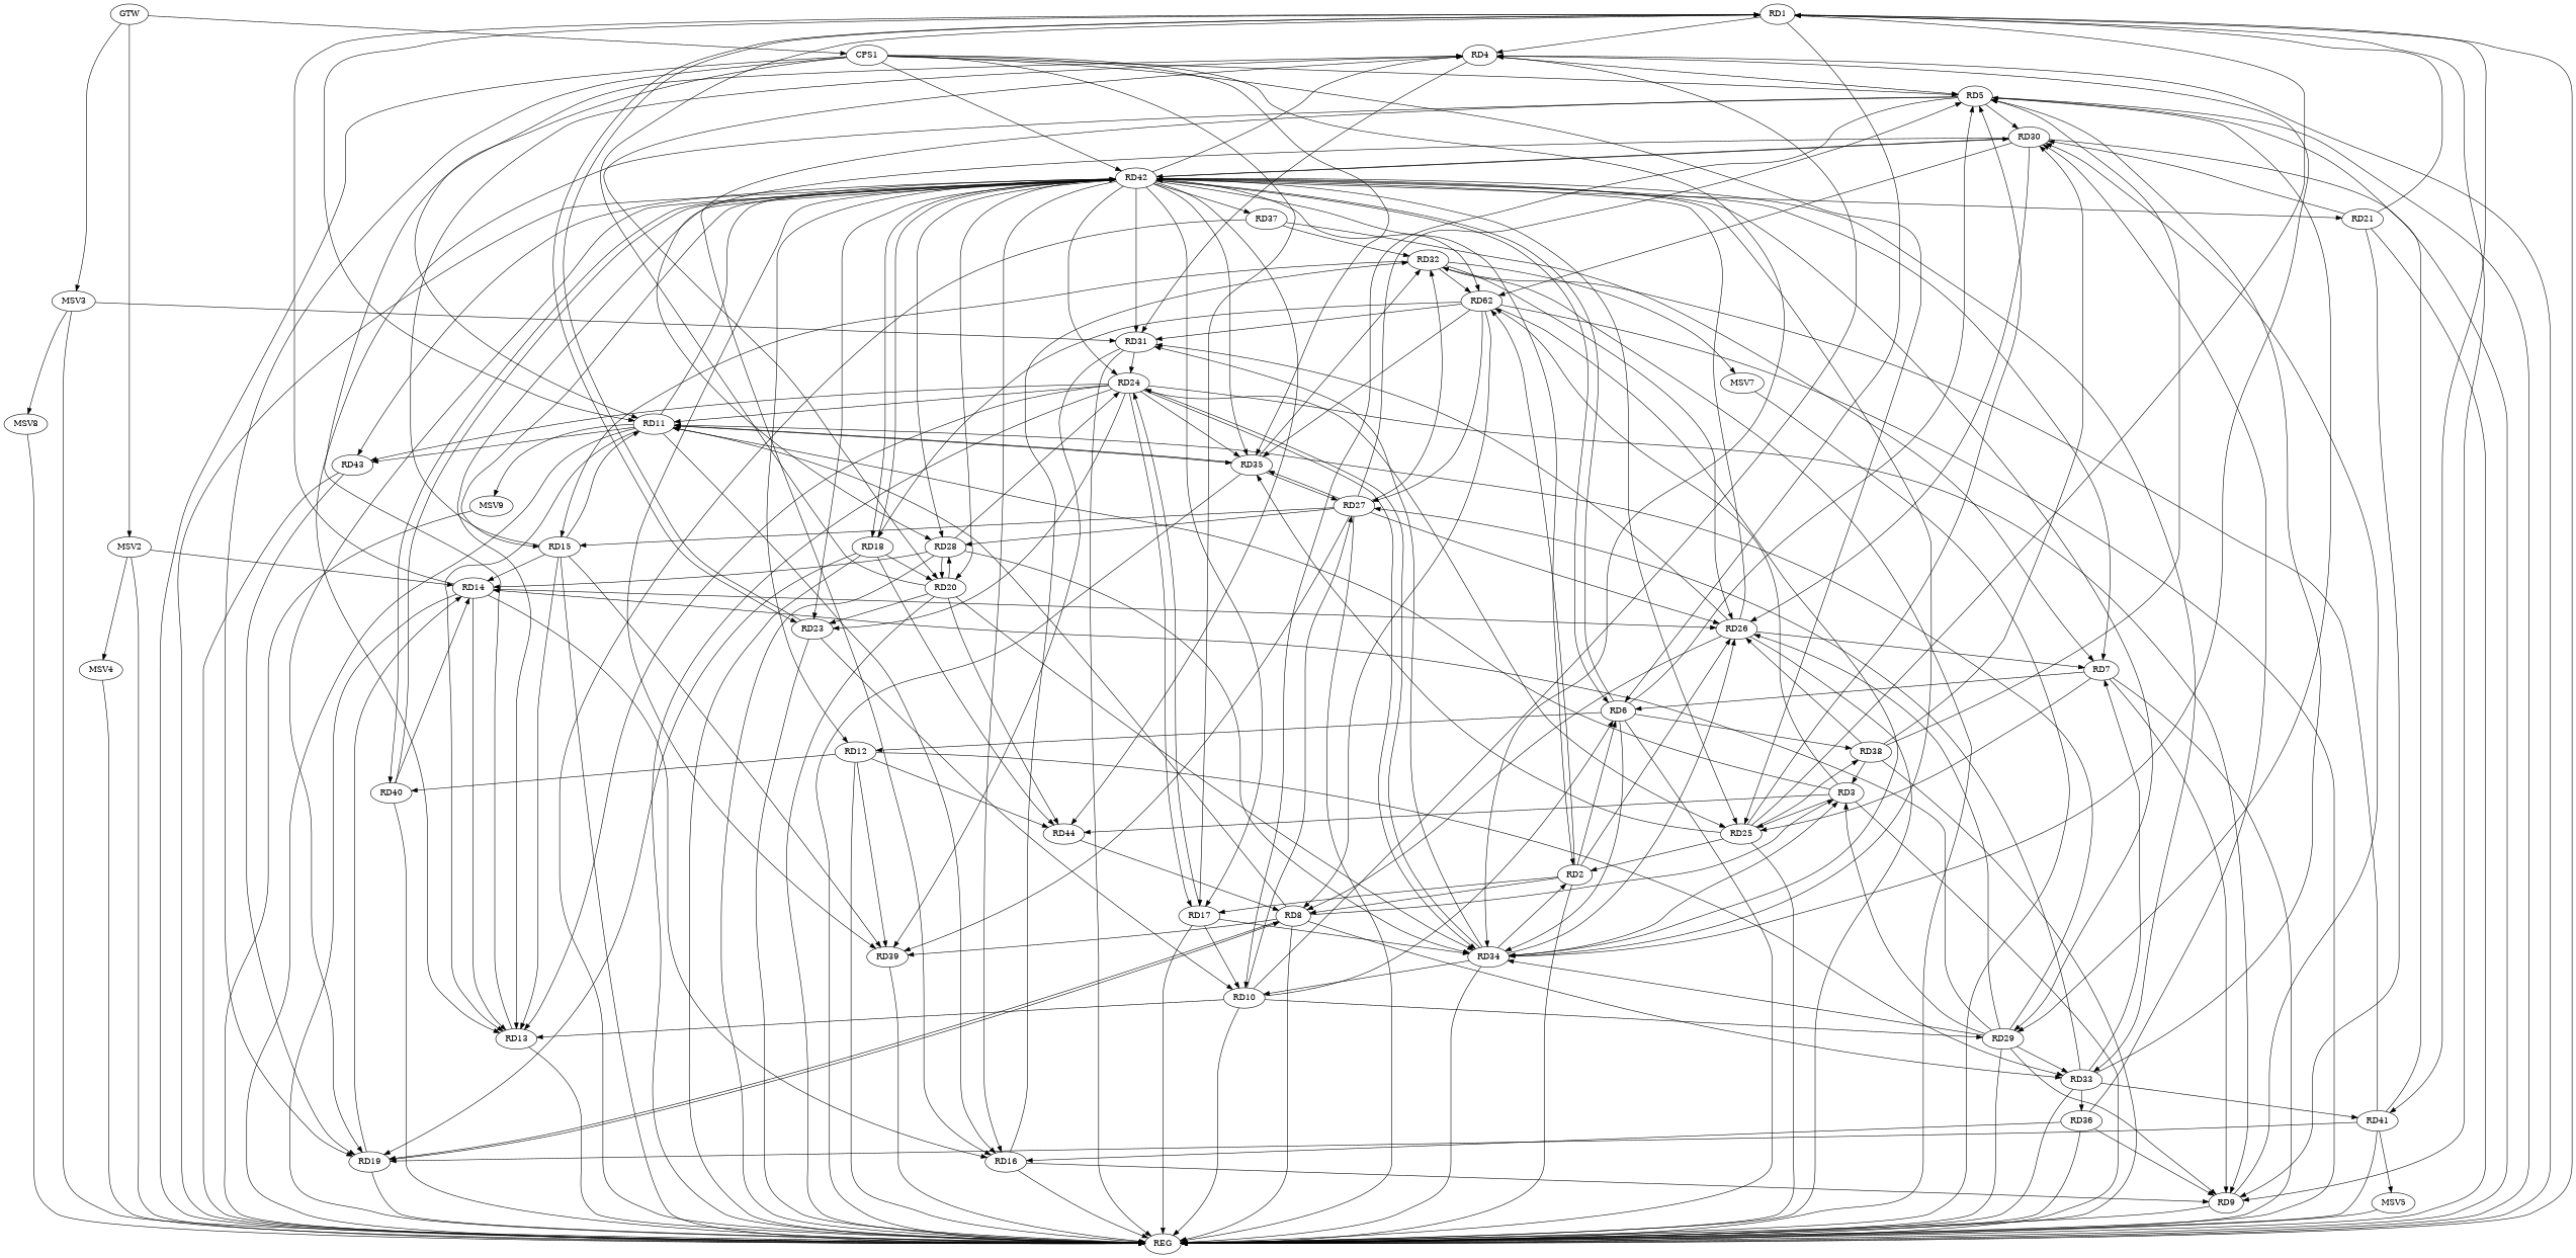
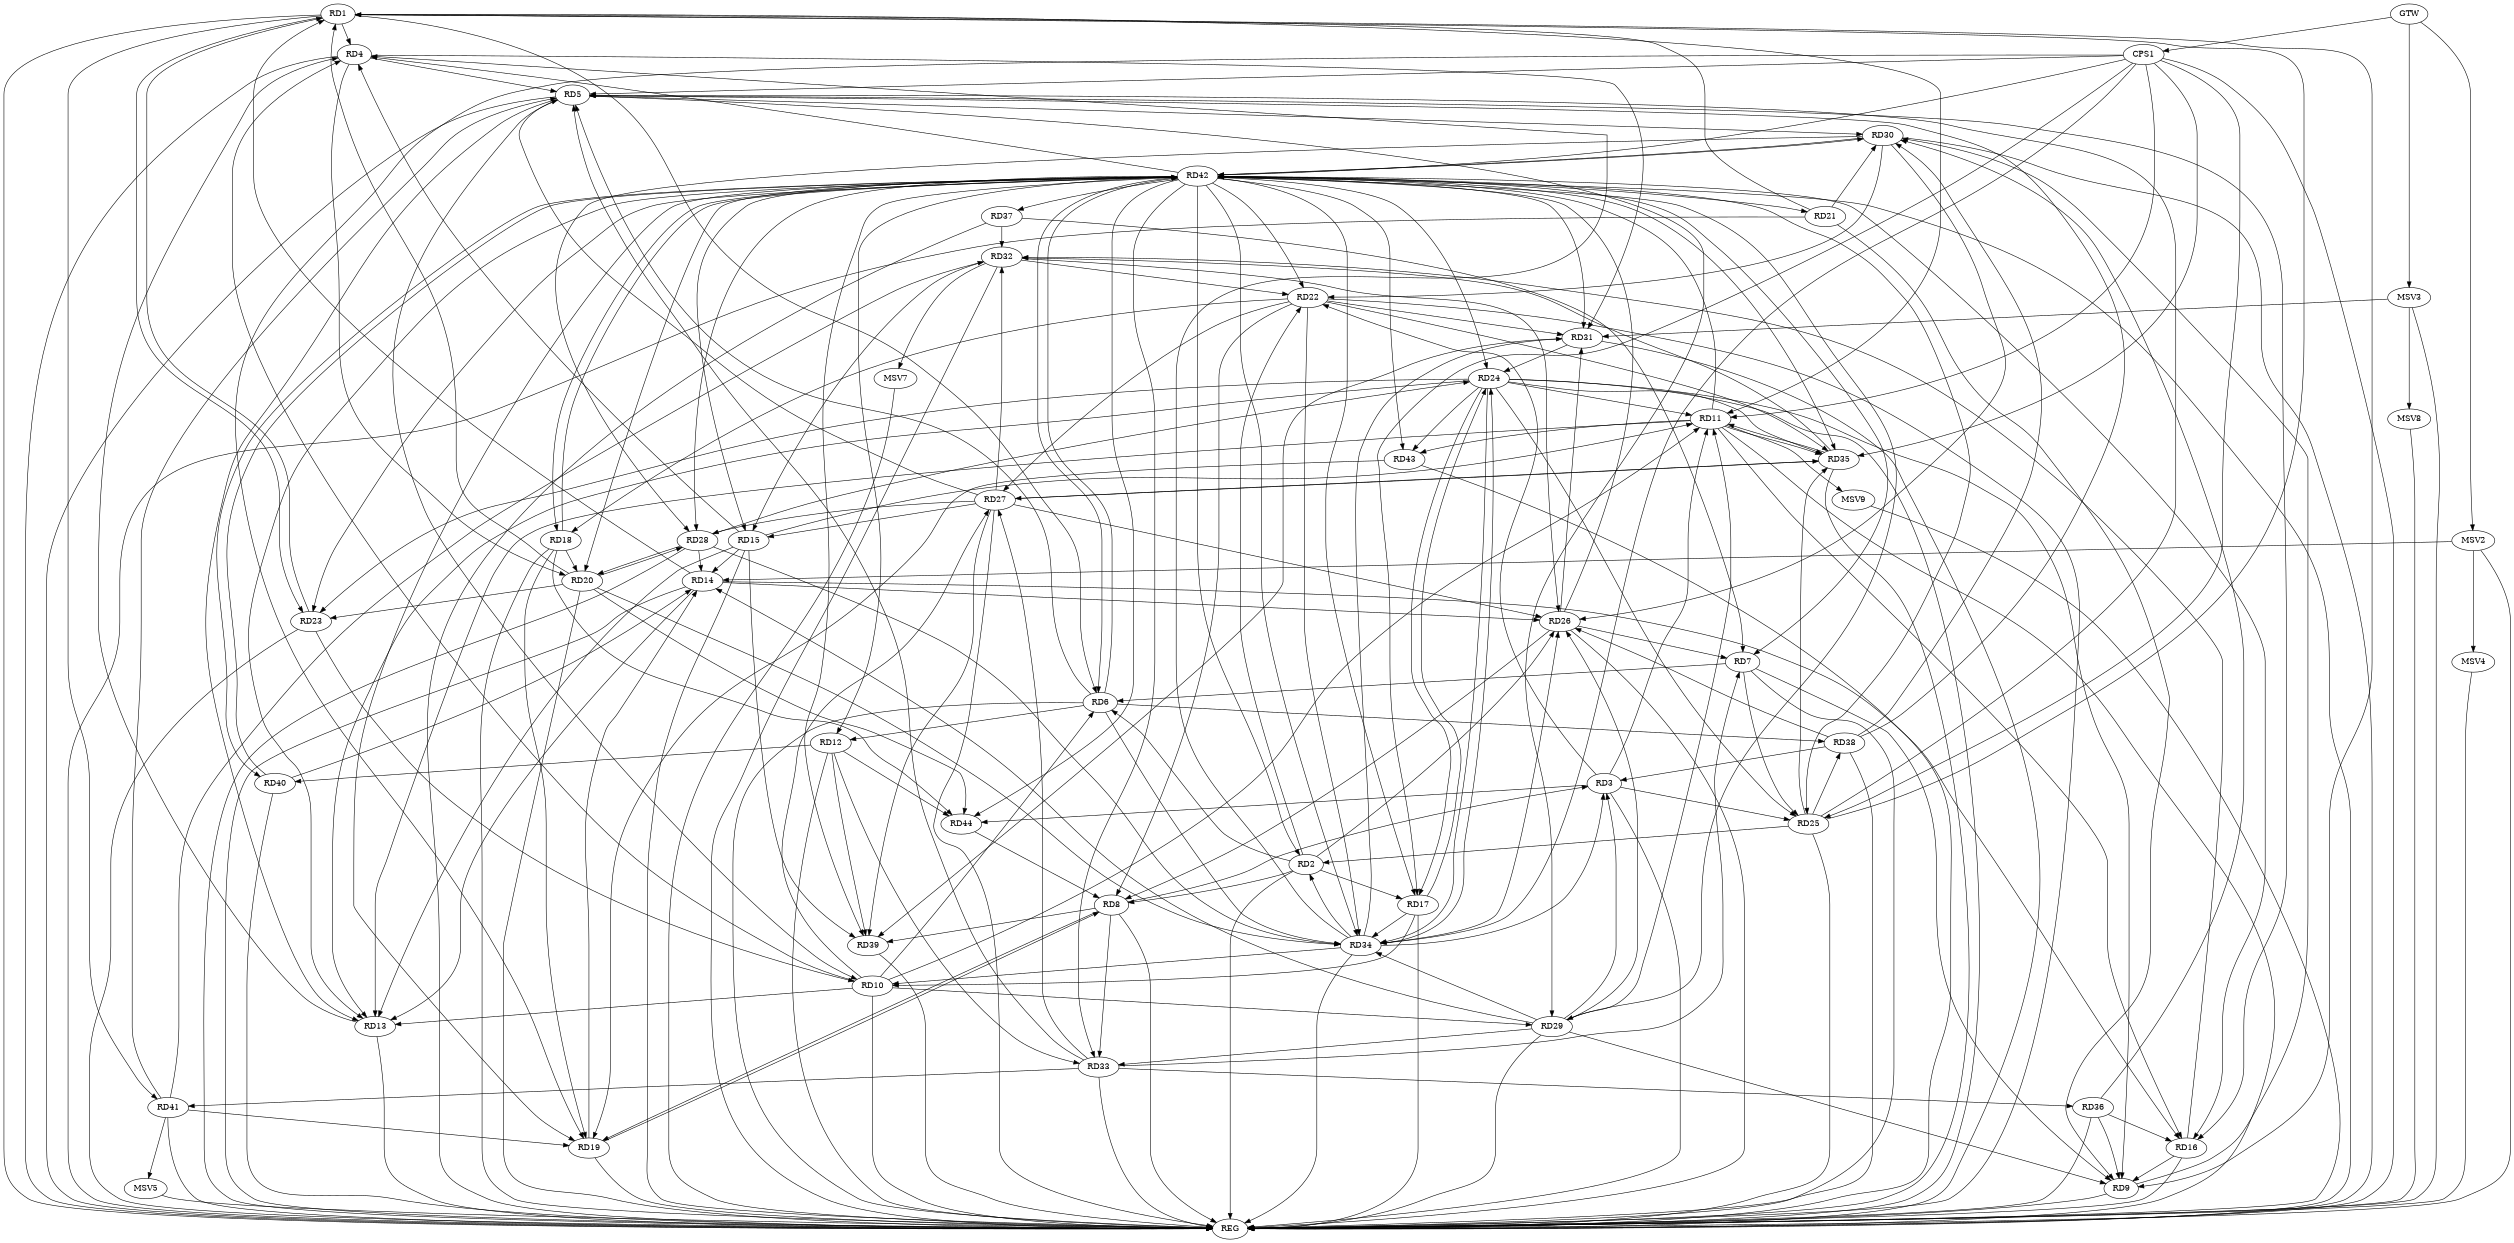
  strict digraph {
    n1 [label=RD1]
    n2 [label=RD4]
    n3 [label=RD6]
    n4 [label=RD9]
    n5 [label=RD11]
    n6 [label=RD23]
    n7 [label=RD41]
    n8 [label=REG]
    n9 [label=RD5]
    n10 [label=RD20]
    n11 [label=RD31]
    n12 [label=RD12]
    n13 [label=RD34]
    n14 [label=RD38]
    n15 [label=RD42]
    n16 [label=RD30]
    n17 [label=RD13]
    n18 [label=RD16]
    n19 [label=RD35]
    n20 [label=RD43]
    n21 [label=MSV9]
    n22 [label=RD10]
    n23 [label=RD19]
    n24 [label=RD32]
    n25 [label=MSV5]
    n26 [label=RD2]
    n27 [label=RD8]
    n28 [label=RD17]
-   n29 [label=RD62]
+   n29 [label=RD22]
    n30 [label=RD26]
    n31 [label=RD3]
    n32 [label=RD33]
    n33 [label=RD39]
    n34 [label=RD24]
    n35 [label=RD27]
    n36 [label=RD18]
    n37 [label=RD7]
    n38 [label=RD25]
    n39 [label=RD44]
    n40 [label=RD29]
    n41 [label=RD28]
    n42 [label=RD14]
    n43 [label=RD40]
    n44 [label=RD15]
    n45 [label=RD21]
    n46 [label=RD37]
    n47 [label=RD36]
    n48 [label=MSV7]
    n49 [label=CPS1]
    n50 [label=GTW]
    n51 [label=MSV2]
    n52 [label=MSV3]
    n53 [label=MSV4]
    n54 [label=MSV8]
    n1 -> n2
    n1 -> n3
    n1 -> n4
    n1 -> n5
    n1 -> n6
    n1 -> n7
    n1 -> n8
    n2 -> n8
    n2 -> n9
    n2 -> n10
    n2 -> n11
    n3 -> n8
    n3 -> n9
    n3 -> n12
    n3 -> n13
    n3 -> n14
    n3 -> n15
    n4 -> n8
    n4 -> n16
    n5 -> n8
    n5 -> n15
    n5 -> n17
    n5 -> n18
    n5 -> n19
    n5 -> n20
    n5 -> n21
    n6 -> n1
    n6 -> n8
    n6 -> n22
    n7 -> n8
    n7 -> n9
    n7 -> n23
    n7 -> n24
    n7 -> n25
    n9 -> n8
    n9 -> n16
    n9 -> n17
    n9 -> n18
    n9 -> n22
    n9 -> n40
    n10 -> n1
    n10 -> n6
    n10 -> n8
    n10 -> n13
    n10 -> n39
    n10 -> n41
    n11 -> n8
    n11 -> n33
    n11 -> n34
    n12 -> n8
    n12 -> n32
    n12 -> n33
    n12 -> n39
    n12 -> n43
    n13 -> n2
    n13 -> n8
    n13 -> n11
    n13 -> n22
    n13 -> n26
    n13 -> n30
    n13 -> n31
    n13 -> n34
    n14 -> n8
    n14 -> n9
    n14 -> n16
    n14 -> n30
    n14 -> n31
    n15 -> n2
    n15 -> n3
    n15 -> n6
    n15 -> n8
    n15 -> n10
    n15 -> n11
    n15 -> n12
    n15 -> n13
    n15 -> n16
    n15 -> n17
    n15 -> n18
    n15 -> n19
    n15 -> n20
    n15 -> n23
    n15 -> n26
    n15 -> n28
    n15 -> n29
    n15 -> n32
    n15 -> n33
    n15 -> n34
    n15 -> n36
    n15 -> n37
    n15 -> n38
    n15 -> n39
    n15 -> n40
    n15 -> n41
    n15 -> n43
    n15 -> n44
    n15 -> n45
    n15 -> n46
    n16 -> n8
    n16 -> n15
    n16 -> n29
    n16 -> n30
    n16 -> n41
    n17 -> n2
    n17 -> n8
    n18 -> n4
    n18 -> n8
    n18 -> n24
    n19 -> n5
    n19 -> n8
    n19 -> n24
    n19 -> n35
    n20 -> n8
    n20 -> n23
    n21 -> n8
    n22 -> n2
    n22 -> n3
    n22 -> n8
    n22 -> n17
    n22 -> n35
    n22 -> n40
    n23 -> n8
    n23 -> n27
    n23 -> n42
    n24 -> n8
    n24 -> n29
    n24 -> n30
    n24 -> n44
    n24 -> n48
    n25 -> n8
    n26 -> n3
    n26 -> n8
    n26 -> n27
    n26 -> n28
    n26 -> n29
    n26 -> n30
-   n27 -> n5
+   n22 -> n5
    n27 -> n8
    n27 -> n23
    n27 -> n31
    n27 -> n32
    n27 -> n33
    n28 -> n8
    n28 -> n13
    n28 -> n22
    n28 -> n34
    n29 -> n8
    n29 -> n11
    n29 -> n13
    n29 -> n19
    n29 -> n27
    n29 -> n35
    n29 -> n36
    n30 -> n8
    n30 -> n11
    n30 -> n15
    n30 -> n27
    n30 -> n37
    n31 -> n5
    n31 -> n8
    n31 -> n29
    n31 -> n38
    n31 -> n39
    n32 -> n7
    n32 -> n8
    n32 -> n9
    n32 -> n35
    n32 -> n37
    n32 -> n47
    n33 -> n8
    n34 -> n4
    n34 -> n5
    n34 -> n6
    n34 -> n8
    n34 -> n13
    n34 -> n17
    n34 -> n19
    n34 -> n20
    n34 -> n28
    n34 -> n38
    n35 -> n8
    n35 -> n9
    n35 -> n19
    n35 -> n24
    n35 -> n30
    n35 -> n33
    n35 -> n41
    n35 -> n44
    n36 -> n8
    n36 -> n10
    n36 -> n15
    n36 -> n23
    n36 -> n39
    n37 -> n3
    n37 -> n4
    n37 -> n8
    n37 -> n38
    n38 -> n1
    n38 -> n8
    n38 -> n9
    n38 -> n14
    n38 -> n19
    n38 -> n26
    n39 -> n27
    n40 -> n4
    n40 -> n5
    n40 -> n8
    n40 -> n13
    n40 -> n30
    n40 -> n31
    n40 -> n32
    n40 -> n42
    n41 -> n8
    n41 -> n10
    n41 -> n13
    n41 -> n34
    n41 -> n42
    n42 -> n1
    n42 -> n8
    n42 -> n17
    n42 -> n18
    n42 -> n30
    n43 -> n8
    n43 -> n15
    n43 -> n42
    n44 -> n2
    n44 -> n5
    n44 -> n8
    n44 -> n17
    n44 -> n33
    n44 -> n42
    n45 -> n1
    n45 -> n4
    n45 -> n8
    n45 -> n16
    n46 -> n8
    n46 -> n24
    n46 -> n37
    n47 -> n4
    n47 -> n8
    n47 -> n16
    n47 -> n18
    n48 -> n8
    n49 -> n5
    n49 -> n8
    n49 -> n9
    n49 -> n13
    n49 -> n15
    n49 -> n19
    n49 -> n23
    n49 -> n28
    n49 -> n38
    n50 -> n49
    n50 -> n51
    n50 -> n52
    n51 -> n8
    n51 -> n42
    n51 -> n53
    n52 -> n8
    n52 -> n11
    n52 -> n54
    n53 -> n8
    n54 -> n8
  }
